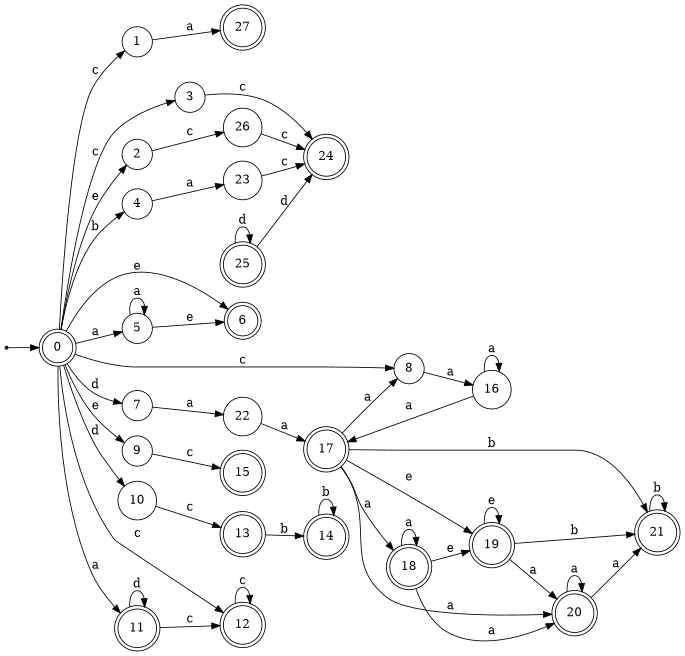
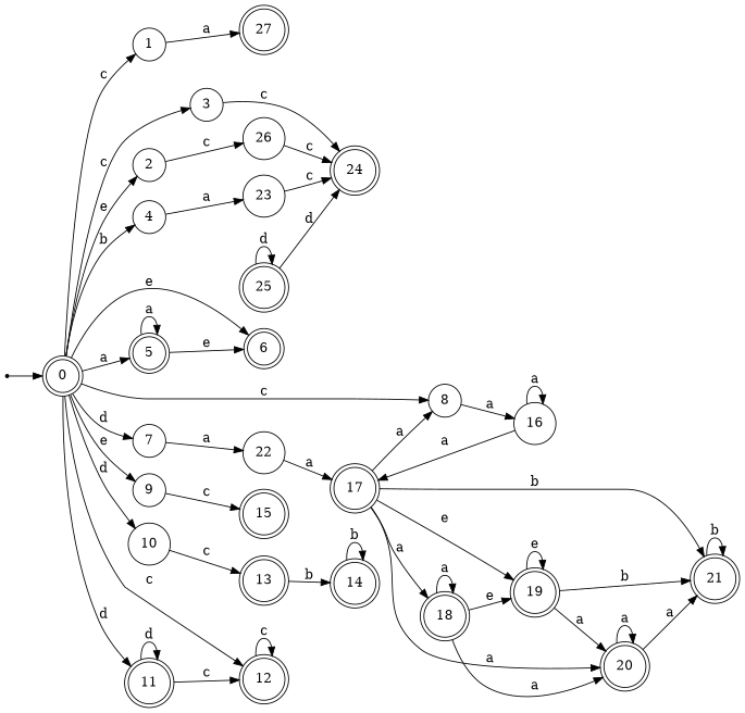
  digraph {
    rankdir=LR
    node [shape=doublecircle]
    dummy0 [shape=point]
    0
    1 [shape=circle]
    2 [shape=circle]
    3 [shape=circle]
    4 [shape=circle]
-   5 [shape=circle]
+   5
    6
    7 [shape=circle]
    8 [shape=circle]
    9 [shape=circle]
    10 [shape=circle]
    11
    12
    27
    26 [shape=circle]
    24
    23 [shape=circle]
    22 [shape=circle]
    16 [shape=circle]
    15
    13
    17
    18
    19
    20
    21
    14
    25
    dummy0 -> 0
    0 -> 1 [label=c]
    0 -> 2 [label=e]
    0 -> 3 [label=c]
    0 -> 4 [label=b]
    0 -> 5 [label=a]
    0 -> 6 [label=e]
    0 -> 7 [label=d]
    0 -> 8 [label=c]
    0 -> 9 [label=e]
    0 -> 10 [label=d]
-   0 -> 11 [label=a]
+   0 -> 11 [label=d]
    0 -> 12 [label=c]
    1 -> 27 [label=a]
    2 -> 26 [label=c]
    3 -> 24 [label=c]
    4 -> 23 [label=a]
    5 -> 5 [label=a]
    5 -> 6 [label=e]
    7 -> 22 [label=a]
    8 -> 16 [label=a]
    9 -> 15 [label=c]
    10 -> 13 [label=c]
    11 -> 11 [label=d]
    11 -> 12 [label=c]
    12 -> 12 [label=c]
    26 -> 24 [label=c]
    23 -> 24 [label=c]
    22 -> 17 [label=a]
    16 -> 16 [label=a]
    16 -> 17 [label=a]
    13 -> 14 [label=b]
    17 -> 8 [label=a]
    17 -> 18 [label=a]
    17 -> 19 [label=e]
    17 -> 20 [label=a]
    17 -> 21 [label=b]
    18 -> 18 [label=a]
    18 -> 19 [label=e]
    18 -> 20 [label=a]
    19 -> 19 [label=e]
    19 -> 20 [label=a]
    19 -> 21 [label=b]
    20 -> 20 [label=a]
    20 -> 21 [label=a]
    21 -> 21 [label=b]
    14 -> 14 [label=b]
    25 -> 24 [label=d]
    25 -> 25 [label=d]
  }
